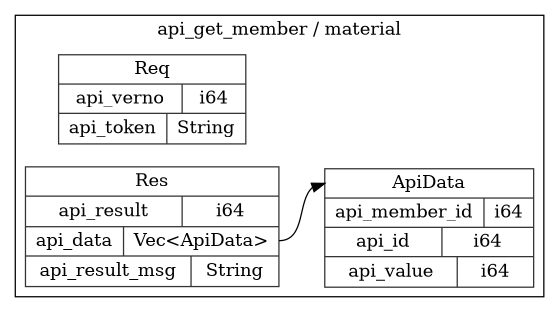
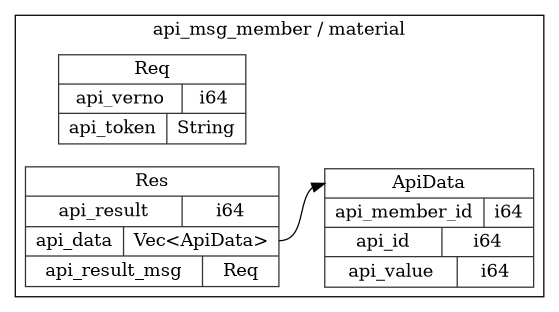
  digraph {
    rankdir=LR
    node [color=gray20 shape=record style=solid]
    n1 [label="<Req> Req  | { api_verno | <api_verno> i64 } | { api_token | <api_token> String }"]
    n2 [label="<ApiData> ApiData  | { api_member_id | <api_member_id> i64 } | { api_id | <api_id> i64 } | { api_value | <api_value> i64 }"]
-   n3 [label="<Res> Res  | { api_result | <api_result> i64 } | { api_data | <api_data> Vec\<ApiData\> } | { api_result_msg | <api_result_msg> String }"]
+   n3 [label="<Res> Res  | { api_result | <api_result> i64 } | { api_data | <api_data> Vec\<ApiData\> } | { api_result_msg | <api_result_msg> Req }"]
    subgraph cluster_1 {
-     label="api_get_member / material"
+     label="api_msg_member / material"
      n1
      n2
      n3
    }
    n3 -> n2 [headport="ApiData:w" tailport="api_data:e"]
  }
